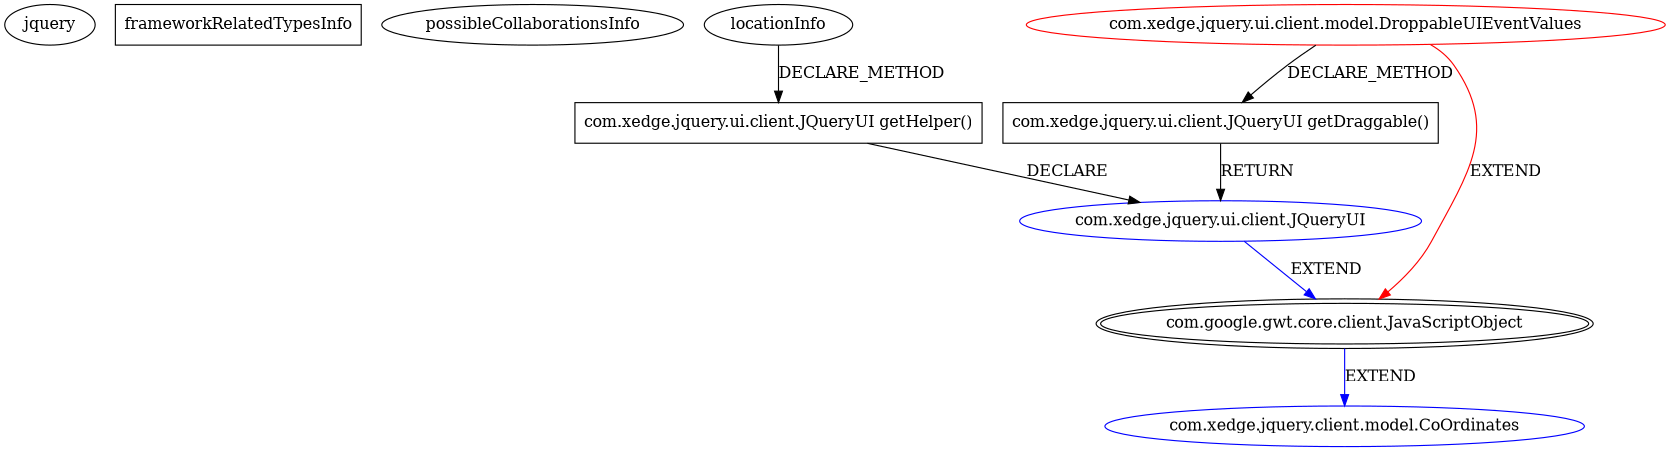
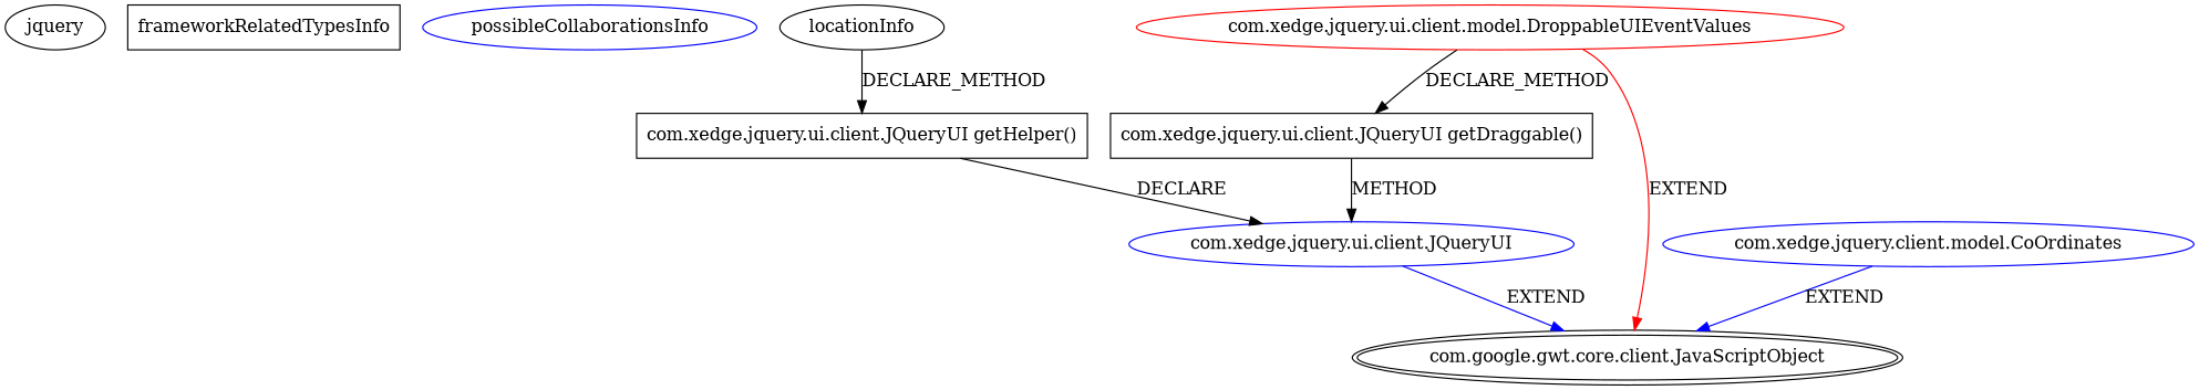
  digraph {
    node [isFrameworkType=false]
    n1 [category=extension_graph graphId=984 isAnonymous=false label=jquery possibleRelation=true isFrameworkType=""]
    frameworkRelatedTypesInfo [0="com.google.gwt.core.client.JavaScriptObject" shape=box isFrameworkType=""]
-   possibleCollaborationsInfo [0="984~CLIENT_METHOD_DECLARATION-RETURN_TYPE-~com.google.gwt.core.client.JavaScriptObject ~com.google.gwt.core.client.JavaScriptObject ~false~false" 1="984~CLIENT_METHOD_DECLARATION-RETURN_TYPE-CLIENT_METHOD_DECLARATION-RETURN_TYPE-~com.google.gwt.core.client.JavaScriptObject ~com.google.gwt.core.client.JavaScriptObject ~false~false" isFrameworkType=""]
+   possibleCollaborationsInfo [0="984~CLIENT_METHOD_DECLARATION-RETURN_TYPE-~com.google.gwt.core.client.JavaScriptObject ~com.google.gwt.core.client.JavaScriptObject ~false~false" 1="984~CLIENT_METHOD_DECLARATION-RETURN_TYPE-CLIENT_METHOD_DECLARATION-RETURN_TYPE-~com.google.gwt.core.client.JavaScriptObject ~com.google.gwt.core.client.JavaScriptObject ~false~false" color=blue isFrameworkType=""]
    locationInfo [contextSignature=DroppableUIEventValues filePath="/brychcy-gwt-jquery/gwt-jquery-master/src/com/xedge/jquery/ui/client/model/DroppableUIEventValues.java" graphId=984 projectName="brychcy-gwt-jquery" isFrameworkType=""]
    n5 [label="com.xedge.jquery.ui.client.JQueryUI getHelper()" shape=box vertexType=CLIENT_METHOD_DECLARATION]
    n6 [color=red label="com.xedge.jquery.ui.client.model.DroppableUIEventValues" vertexType=ROOT_CLIENT_CLASS_DECLARATION]
    n7 [isFrameworkType=true label="com.google.gwt.core.client.JavaScriptObject" peripheries=2 vertexType=FRAMEWORK_CLASS_TYPE]
    n8 [label="com.xedge.jquery.ui.client.JQueryUI getDraggable()" shape=box vertexType=CLIENT_METHOD_DECLARATION]
    n9 [color=blue label="com.xedge.jquery.ui.client.JQueryUI" vertexType=REFERENCE_CLIENT_CLASS_DECLARATION]
    n10 [color=blue label="com.xedge.jquery.client.model.CoOrdinates" vertexType=REFERENCE_CLIENT_CLASS_DECLARATION]
    locationInfo -> n5 [label=DECLARE_METHOD]
    n5 -> n9 [label=DECLARE]
    n6 -> n7 [color=red label=EXTEND]
    n6 -> n8 [label=DECLARE_METHOD]
-   n8 -> n9 [label=RETURN]
+   n8 -> n9 [label=METHOD]
    n9 -> n7 [color=blue label=EXTEND]
-   n7 -> n10 [color=blue label=EXTEND]
+   n10 -> n7 [color=blue label=EXTEND]
  }
